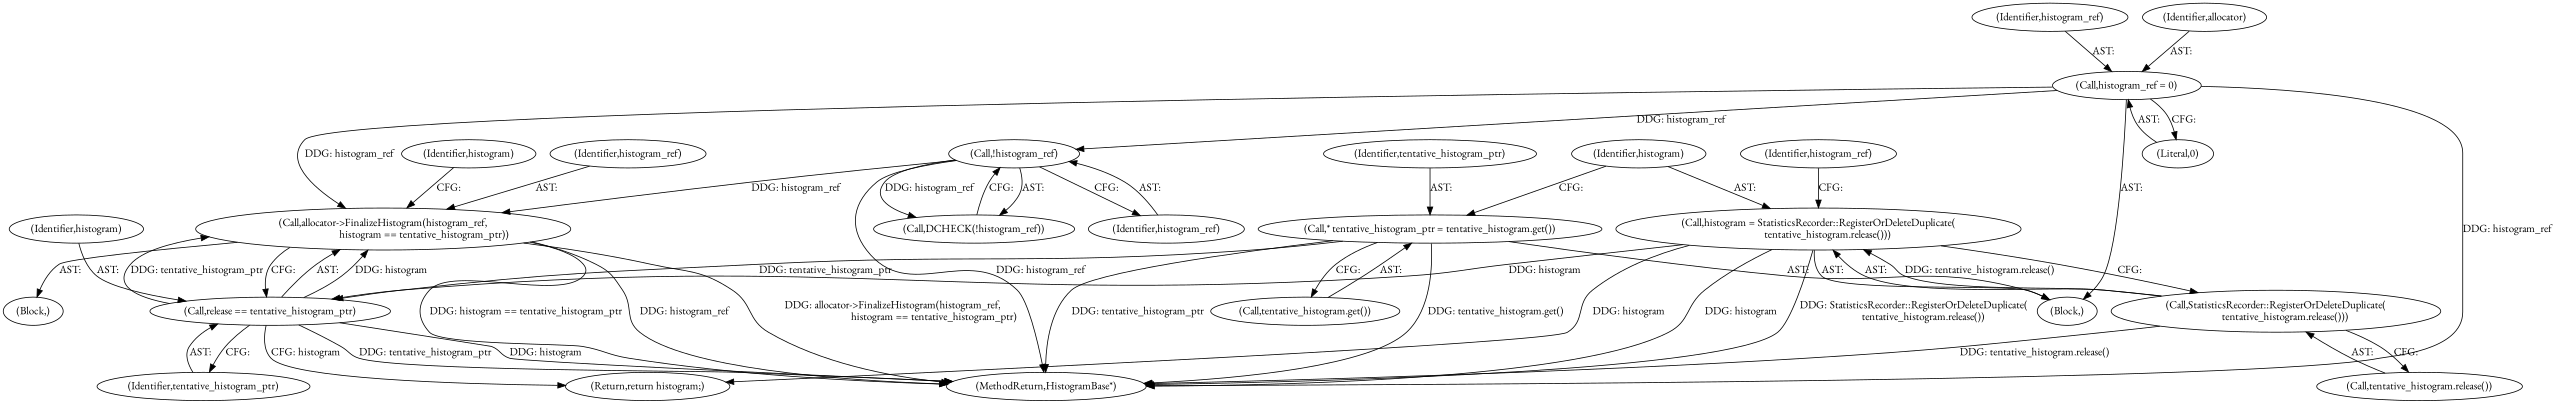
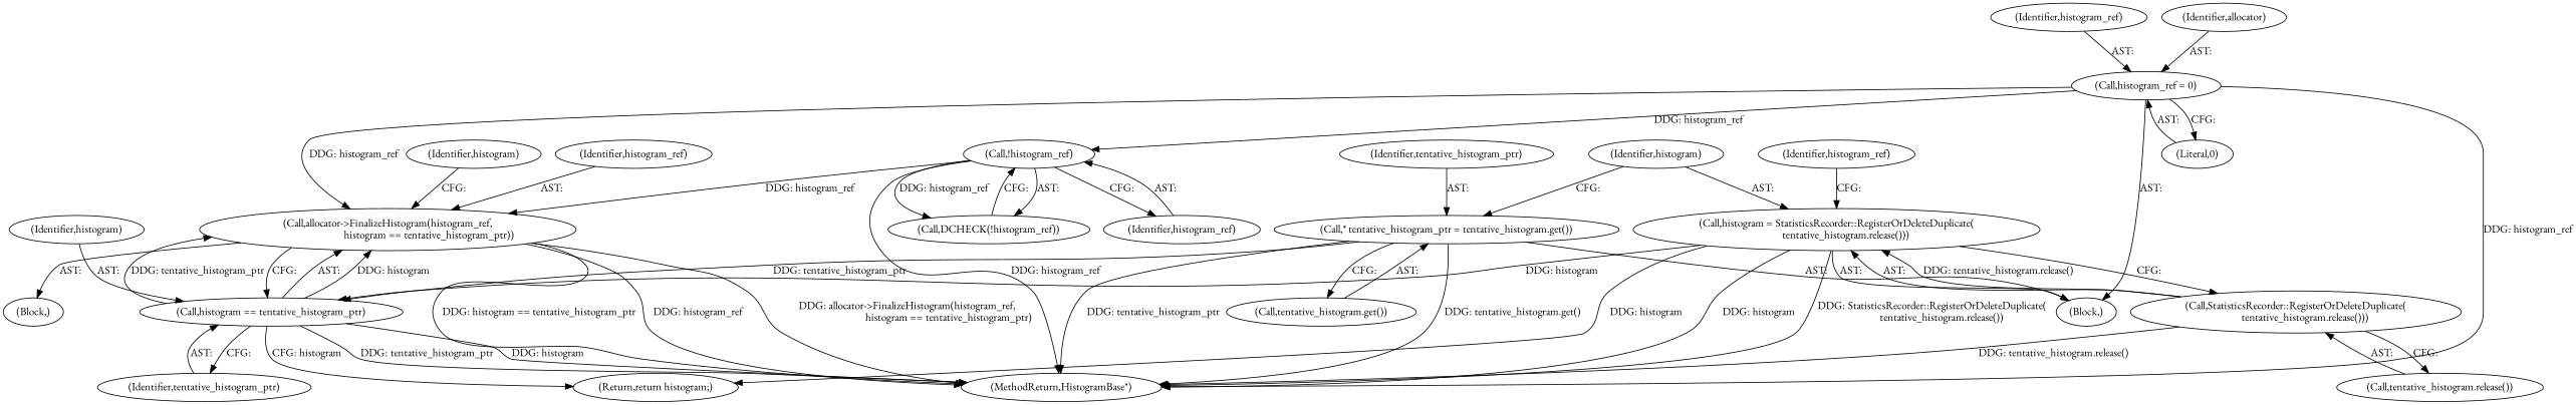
  digraph {
    fontname="EB Garamond"
    node [fontname="EB Garamond"]
    edge [fontname="EB Garamond"]
    n1 [label="(Call,allocator->FinalizeHistogram(histogram_ref,\n                                   histogram == tentative_histogram_ptr))"]
-   n2 [label="(Call,release == tentative_histogram_ptr)"]
+   n2 [label="(Call,histogram == tentative_histogram_ptr)"]
    n3 [label="(MethodReturn,HistogramBase*)"]
    n4 [label="(Block,)"]
    n5 [label="(Identifier,tentative_histogram_ptr)"]
    n6 [label="(Return,return histogram;)"]
    n7 [label="(Call,histogram_ref = 0)"]
    n8 [label="(Call,!histogram_ref)"]
    n9 [label="(Literal,0)"]
    n10 [label="(Block,)"]
    n11 [label="(Call,DCHECK(!histogram_ref))"]
    n12 [label="(Identifier,histogram_ref)"]
    n13 [label="(Call,histogram = StatisticsRecorder::RegisterOrDeleteDuplicate(\n        tentative_histogram.release()))"]
    n14 [label="(Call,StatisticsRecorder::RegisterOrDeleteDuplicate(\n        tentative_histogram.release()))"]
    n15 [label="(Call,tentative_histogram.release())"]
    n16 [label="(Call,* tentative_histogram_ptr = tentative_histogram.get())"]
    n17 [label="(Call,tentative_histogram.get())"]
    n18 [label="(Identifier,histogram)"]
    n19 [label="(Identifier,histogram_ref)"]
    n20 [label="(Identifier,tentative_histogram_ptr)"]
    n21 [label="(Identifier,histogram)"]
    n22 [label="(Identifier,histogram_ref)"]
    n23 [label="(Identifier,histogram)"]
    n24 [label="(Identifier,histogram_ref)"]
    n25 [label="(Identifier,allocator)"]
    n1 -> n2 [label="CFG: "]
    n1 -> n3 [label="DDG: allocator->FinalizeHistogram(histogram_ref,\n                                   histogram == tentative_histogram_ptr)"]
    n1 -> n3 [label="DDG: histogram == tentative_histogram_ptr"]
    n1 -> n3 [label="DDG: histogram_ref"]
    n1 -> n4 [label="AST: "]
    n2 -> n1 [label="AST: "]
    n2 -> n1 [label="DDG: histogram"]
    n2 -> n1 [label="DDG: tentative_histogram_ptr"]
    n2 -> n3 [label="DDG: tentative_histogram_ptr"]
    n2 -> n3 [label="DDG: histogram"]
    n2 -> n5 [label="CFG: "]
    n2 -> n6 [label="CFG: histogram"]
    n5 -> n2 [label="AST: "]
    n7 -> n1 [label="DDG: histogram_ref"]
    n7 -> n3 [label="DDG: histogram_ref"]
    n7 -> n8 [label="DDG: histogram_ref"]
    n7 -> n9 [label="CFG: "]
    n7 -> n10 [label="AST: "]
    n8 -> n1 [label="DDG: histogram_ref"]
    n8 -> n3 [label="DDG: histogram_ref"]
    n8 -> n11 [label="AST: "]
    n8 -> n11 [label="DDG: histogram_ref"]
    n8 -> n12 [label="CFG: "]
    n9 -> n7 [label="AST: "]
    n11 -> n8 [label="CFG: "]
    n12 -> n8 [label="AST: "]
    n13 -> n2 [label="DDG: histogram"]
    n13 -> n3 [label="DDG: histogram"]
    n13 -> n3 [label="DDG: StatisticsRecorder::RegisterOrDeleteDuplicate(\n        tentative_histogram.release())"]
    n13 -> n6 [label="DDG: histogram"]
    n13 -> n10 [label="AST: "]
    n13 -> n14 [label="CFG: "]
    n14 -> n3 [label="DDG: tentative_histogram.release()"]
    n14 -> n13 [label="AST: "]
    n14 -> n13 [label="DDG: tentative_histogram.release()"]
    n14 -> n15 [label="CFG: "]
    n15 -> n14 [label="AST: "]
    n16 -> n2 [label="DDG: tentative_histogram_ptr"]
    n16 -> n3 [label="DDG: tentative_histogram_ptr"]
    n16 -> n3 [label="DDG: tentative_histogram.get()"]
    n16 -> n10 [label="AST: "]
    n16 -> n17 [label="CFG: "]
    n17 -> n16 [label="AST: "]
    n18 -> n1 [label="CFG: "]
    n19 -> n7 [label="AST: "]
    n20 -> n16 [label="AST: "]
    n21 -> n13 [label="AST: "]
    n21 -> n16 [label="CFG: "]
    n22 -> n1 [label="AST: "]
    n23 -> n2 [label="AST: "]
    n24 -> n13 [label="CFG: "]
    n25 -> n7 [label="AST: "]
  }
